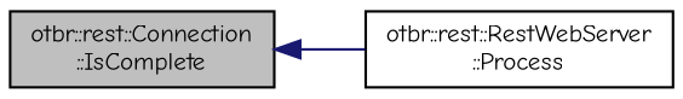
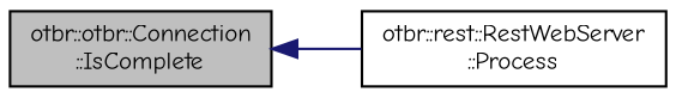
  digraph {
    rankdir=LR
    fontname="Comic Neue"
    node [color=black fontname="Comic Neue" fontsize=10 shape=record style=filled]
-   n1 [fillcolor=grey75 fontcolor=black height=0.2 label="otbr::rest::Connection\l::IsComplete" width=0.4]
+   n1 [fillcolor=grey75 fontcolor=black height=0.2 label="otbr::otbr::Connection\l::IsComplete" width=0.4]
    n2 [fillcolor=white height=0.2 label="otbr::rest::RestWebServer\l::Process" width=0.4]
    n1 -> n2 [color=midnightblue dir=back fontname="Comic Neue" fontsize=10 labelfontname=Helvetica labelfontsize=10 style=solid]
  }
